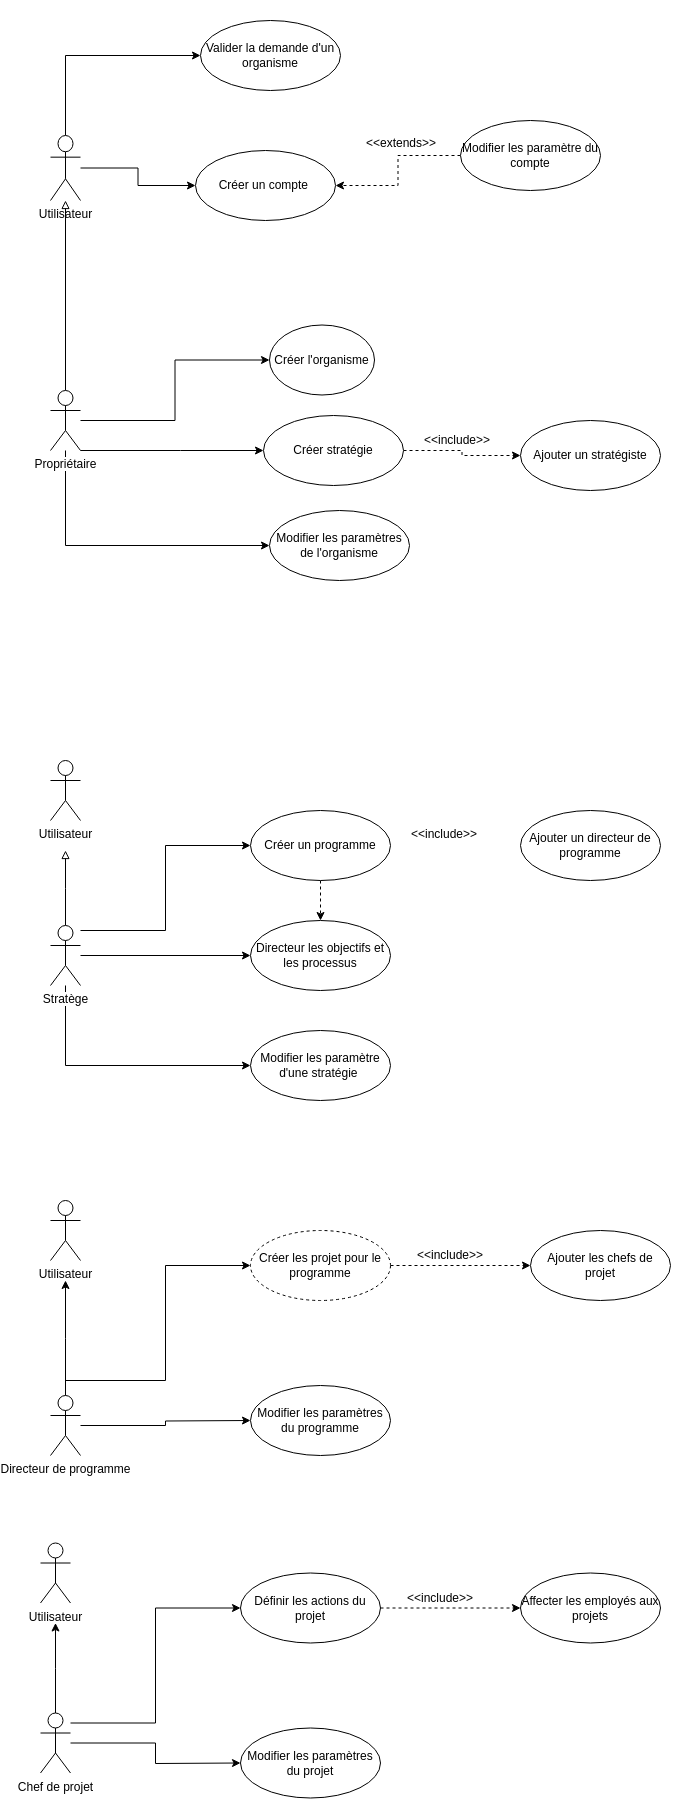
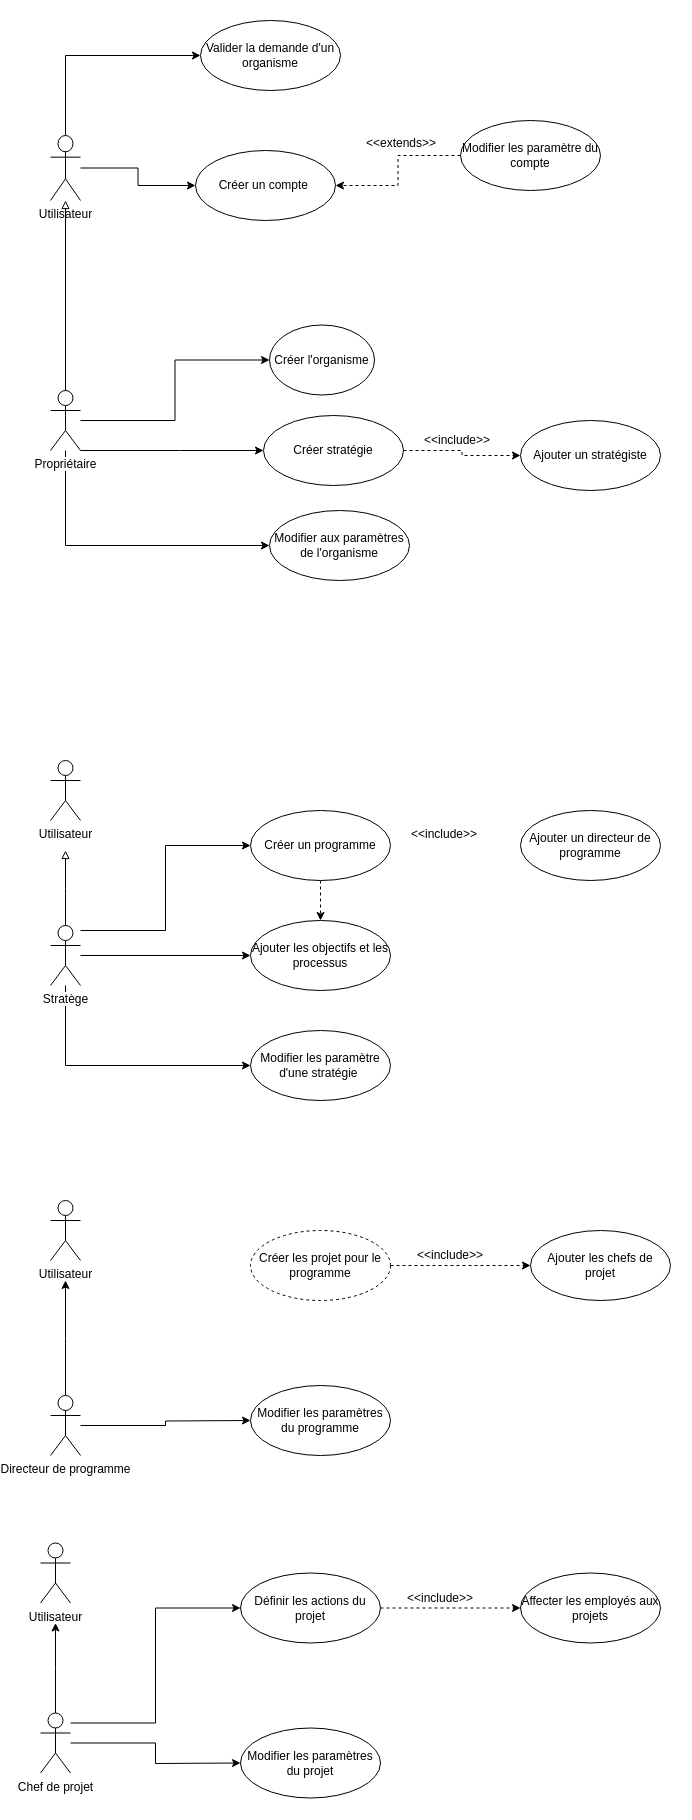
  <mxCell id="0" />
  <mxCell id="1" parent="0" />
  <mxCell id="2" style="edgeStyle=orthogonalEdgeStyle;rounded=0;orthogonalLoop=1;jettySize=auto;html=1;entryX=0;entryY=0.5;entryDx=0;entryDy=0;" edge="1" parent="1" source="4" target="5"><mxGeometry relative="1" as="geometry" /></mxCell>
  <mxCell id="3" style="edgeStyle=orthogonalEdgeStyle;rounded=0;orthogonalLoop=1;jettySize=auto;html=1;entryX=0;entryY=0.5;entryDx=0;entryDy=0;endArrow=classic;endFill=1;" edge="1" parent="1" source="4" target="15"><mxGeometry relative="1" as="geometry"><Array as="points"><mxPoint x="45" y="55" /></Array></mxGeometry></mxCell>
  <mxCell id="4" value="Utilisateur&lt;br&gt;&lt;br&gt;" style="shape=umlActor;verticalLabelPosition=bottom;labelBackgroundColor=#ffffff;verticalAlign=top;html=1;" vertex="1" parent="1"><mxGeometry x="30" y="135" width="30" height="65" as="geometry" /></mxCell>
  <mxCell id="5" value="Créer un compte&amp;nbsp;" style="ellipse;whiteSpace=wrap;html=1;" vertex="1" parent="1"><mxGeometry x="175" y="150" width="140" height="70" as="geometry" /></mxCell>
  <mxCell id="6" style="edgeStyle=orthogonalEdgeStyle;rounded=0;orthogonalLoop=1;jettySize=auto;html=1;entryX=0;entryY=0.5;entryDx=0;entryDy=0;" edge="1" parent="1" source="10" target="17"><mxGeometry relative="1" as="geometry"><Array as="points"><mxPoint x="160" y="450" /><mxPoint x="160" y="450" /></Array></mxGeometry></mxCell>
  <mxCell id="7" style="edgeStyle=orthogonalEdgeStyle;rounded=0;orthogonalLoop=1;jettySize=auto;html=1;entryX=0;entryY=0.5;entryDx=0;entryDy=0;" edge="1" parent="1" source="10" target="18"><mxGeometry relative="1" as="geometry"><Array as="points"><mxPoint x="45" y="545" /></Array></mxGeometry></mxCell>
  <mxCell id="8" style="edgeStyle=orthogonalEdgeStyle;rounded=0;orthogonalLoop=1;jettySize=auto;html=1;endArrow=block;endFill=0;" edge="1" parent="1" source="10" target="4"><mxGeometry relative="1" as="geometry" /></mxCell>
  <mxCell id="9" style="edgeStyle=orthogonalEdgeStyle;rounded=0;orthogonalLoop=1;jettySize=auto;html=1;entryX=0;entryY=0.5;entryDx=0;entryDy=0;endArrow=classic;endFill=1;" edge="1" parent="1" source="10" target="14"><mxGeometry relative="1" as="geometry" /></mxCell>
  <mxCell id="10" value="Propriétaire&lt;br&gt;" style="shape=umlActor;verticalLabelPosition=bottom;labelBackgroundColor=#ffffff;verticalAlign=top;html=1;" vertex="1" parent="1"><mxGeometry x="30" y="390" width="30" height="60" as="geometry" /></mxCell>
  <mxCell id="11" style="edgeStyle=orthogonalEdgeStyle;rounded=0;orthogonalLoop=1;jettySize=auto;html=1;entryX=1;entryY=0.5;entryDx=0;entryDy=0;dashed=1;" edge="1" parent="1" source="12" target="5"><mxGeometry relative="1" as="geometry" /></mxCell>
  <mxCell id="12" value="Modifier les paramètre du compte" style="ellipse;whiteSpace=wrap;html=1;" vertex="1" parent="1"><mxGeometry x="440" y="120" width="140" height="70" as="geometry" /></mxCell>
  <mxCell id="13" value="&amp;lt;&amp;lt;extends&amp;gt;&amp;gt;" style="text;html=1;resizable=0;points=[];autosize=1;align=left;verticalAlign=top;spacingTop=-4;" vertex="1" parent="1"><mxGeometry x="344" y="133" width="90" height="20" as="geometry" /></mxCell>
  <mxCell id="14" value="Créer l'organisme" style="ellipse;whiteSpace=wrap;html=1;" vertex="1" parent="1"><mxGeometry x="249" y="324.5" width="105" height="70" as="geometry" /></mxCell>
  <mxCell id="15" value="Valider la demande d'un organisme" style="ellipse;whiteSpace=wrap;html=1;" vertex="1" parent="1"><mxGeometry x="180" y="20" width="140" height="70" as="geometry" /></mxCell>
  <mxCell id="16" style="edgeStyle=orthogonalEdgeStyle;rounded=0;orthogonalLoop=1;jettySize=auto;html=1;entryX=0;entryY=0.5;entryDx=0;entryDy=0;dashed=1;endArrow=classic;endFill=1;" edge="1" parent="1" source="17" target="20"><mxGeometry relative="1" as="geometry" /></mxCell>
  <mxCell id="17" value="Créer stratégie" style="ellipse;whiteSpace=wrap;html=1;" vertex="1" parent="1"><mxGeometry x="243" y="415" width="140" height="70" as="geometry" /></mxCell>
- <mxCell id="18" value="Modifier les paramètres de l'organisme" style="ellipse;whiteSpace=wrap;html=1;" vertex="1" parent="1"><mxGeometry x="249" y="510" width="140" height="70" as="geometry" /></mxCell>
+ <mxCell id="18" value="Modifier aux paramètres de l'organisme" style="ellipse;whiteSpace=wrap;html=1;" vertex="1" parent="1"><mxGeometry x="249" y="510" width="140" height="70" as="geometry" /></mxCell>
  <mxCell id="19" value="&amp;lt;&amp;lt;include&amp;gt;&amp;gt;" style="text;html=1;resizable=0;points=[];autosize=1;align=left;verticalAlign=top;spacingTop=-4;" vertex="1" parent="1"><mxGeometry x="401.5" y="430" width="80" height="20" as="geometry" /></mxCell>
  <mxCell id="20" value="Ajouter un stratégiste" style="ellipse;whiteSpace=wrap;html=1;" vertex="1" parent="1"><mxGeometry x="500" y="420" width="140" height="70" as="geometry" /></mxCell>
  <mxCell id="21" style="edgeStyle=orthogonalEdgeStyle;rounded=0;orthogonalLoop=1;jettySize=auto;html=1;endArrow=block;endFill=0;" edge="1" parent="1" source="25"><mxGeometry relative="1" as="geometry"><mxPoint x="45" y="850" as="targetPoint" /></mxGeometry></mxCell>
  <mxCell id="22" style="edgeStyle=orthogonalEdgeStyle;rounded=0;orthogonalLoop=1;jettySize=auto;html=1;entryX=0;entryY=0.5;entryDx=0;entryDy=0;endArrow=classic;endFill=1;" edge="1" parent="1" source="25" target="27"><mxGeometry relative="1" as="geometry"><Array as="points"><mxPoint x="145" y="930" /><mxPoint x="145" y="845" /></Array></mxGeometry></mxCell>
  <mxCell id="23" style="edgeStyle=orthogonalEdgeStyle;rounded=0;orthogonalLoop=1;jettySize=auto;html=1;entryX=0;entryY=0.5;entryDx=0;entryDy=0;endArrow=classic;endFill=1;" edge="1" parent="1" source="25" target="28"><mxGeometry relative="1" as="geometry" /></mxCell>
  <mxCell id="24" style="edgeStyle=orthogonalEdgeStyle;rounded=0;orthogonalLoop=1;jettySize=auto;html=1;entryX=0;entryY=0.5;entryDx=0;entryDy=0;endArrow=classic;endFill=1;" edge="1" parent="1" source="25" target="29"><mxGeometry relative="1" as="geometry"><Array as="points"><mxPoint x="45" y="1065" /></Array></mxGeometry></mxCell>
  <mxCell id="25" value="Stratège&lt;br&gt;" style="shape=umlActor;verticalLabelPosition=bottom;labelBackgroundColor=#ffffff;verticalAlign=top;html=1;" vertex="1" parent="1"><mxGeometry x="30" y="925" width="30" height="60" as="geometry" /></mxCell>
  <mxCell id="26" style="edgeStyle=orthogonalEdgeStyle;rounded=0;orthogonalLoop=1;jettySize=auto;html=1;endArrow=classic;endFill=1;dashed=1;" edge="1" parent="1" source="27" target="28"><mxGeometry relative="1" as="geometry" /></mxCell>
  <mxCell id="27" value="Créer un programme" style="ellipse;whiteSpace=wrap;html=1;" vertex="1" parent="1"><mxGeometry x="230" y="810" width="140" height="70" as="geometry" /></mxCell>
- <mxCell id="28" value="Directeur les objectifs et les processus" style="ellipse;whiteSpace=wrap;html=1;" vertex="1" parent="1"><mxGeometry x="230" y="920" width="140" height="70" as="geometry" /></mxCell>
+ <mxCell id="28" value="Ajouter les objectifs et les processus" style="ellipse;whiteSpace=wrap;html=1;" vertex="1" parent="1"><mxGeometry x="230" y="920" width="140" height="70" as="geometry" /></mxCell>
  <mxCell id="29" value="Modifier les paramètre d'une stratégie&amp;nbsp;" style="ellipse;whiteSpace=wrap;html=1;" vertex="1" parent="1"><mxGeometry x="230" y="1030" width="140" height="70" as="geometry" /></mxCell>
  <mxCell id="30" value="Utilisateur" style="shape=umlActor;verticalLabelPosition=bottom;labelBackgroundColor=#ffffff;verticalAlign=top;html=1;" vertex="1" parent="1"><mxGeometry x="30" y="760" width="30" height="60" as="geometry" /></mxCell>
  <mxCell id="31" value="Ajouter un directeur de programme" style="ellipse;whiteSpace=wrap;html=1;" vertex="1" parent="1"><mxGeometry x="500" y="810" width="140" height="70" as="geometry" /></mxCell>
  <mxCell id="32" value="&amp;lt;&amp;lt;include&amp;gt;&amp;gt;" style="text;html=1;resizable=0;points=[];autosize=1;align=left;verticalAlign=top;spacingTop=-4;" vertex="1" parent="1"><mxGeometry x="389" y="824" width="80" height="20" as="geometry" /></mxCell>
  <mxCell id="33" value="Utilisateur" style="shape=umlActor;verticalLabelPosition=bottom;labelBackgroundColor=#ffffff;verticalAlign=top;html=1;" vertex="1" parent="1"><mxGeometry x="30" y="1200" width="30" height="60" as="geometry" /></mxCell>
  <mxCell id="34" style="edgeStyle=orthogonalEdgeStyle;rounded=0;orthogonalLoop=1;jettySize=auto;html=1;endArrow=classic;endFill=1;" edge="1" parent="1" source="37"><mxGeometry relative="1" as="geometry"><mxPoint x="45" y="1280" as="targetPoint" /></mxGeometry></mxCell>
- <mxCell id="35" style="edgeStyle=orthogonalEdgeStyle;rounded=0;orthogonalLoop=1;jettySize=auto;html=1;entryX=0;entryY=0.5;entryDx=0;entryDy=0;endArrow=classic;endFill=1;" edge="1" parent="1" source="37" target="39"><mxGeometry relative="1" as="geometry"><Array as="points"><mxPoint x="145" y="1380" /><mxPoint x="145" y="1265" /></Array></mxGeometry></mxCell>
  <mxCell id="36" style="edgeStyle=orthogonalEdgeStyle;rounded=0;orthogonalLoop=1;jettySize=auto;html=1;endArrow=classic;endFill=1;" edge="1" parent="1" source="37"><mxGeometry relative="1" as="geometry"><mxPoint x="230" y="1420" as="targetPoint" /></mxGeometry></mxCell>
  <mxCell id="37" value="Directeur de programme&lt;br&gt;" style="shape=umlActor;verticalLabelPosition=bottom;labelBackgroundColor=#ffffff;verticalAlign=top;html=1;" vertex="1" parent="1"><mxGeometry x="30" y="1395" width="30" height="60" as="geometry" /></mxCell>
  <mxCell id="38" style="edgeStyle=orthogonalEdgeStyle;rounded=0;orthogonalLoop=1;jettySize=auto;html=1;endArrow=classic;endFill=1;dashed=1;" edge="1" parent="1" source="39" target="41"><mxGeometry relative="1" as="geometry" /></mxCell>
  <mxCell id="39" value="Créer les projet pour le programme" style="ellipse;whiteSpace=wrap;html=1;dashed=1;" vertex="1" parent="1"><mxGeometry x="230" y="1230" width="140" height="70" as="geometry" /></mxCell>
  <mxCell id="40" value="Modifier les paramètres du programme" style="ellipse;whiteSpace=wrap;html=1;" vertex="1" parent="1"><mxGeometry x="230" y="1385" width="140" height="70" as="geometry" /></mxCell>
  <mxCell id="41" value="Ajouter les chefs de projet" style="ellipse;whiteSpace=wrap;html=1;" vertex="1" parent="1"><mxGeometry x="510" y="1230" width="140" height="70" as="geometry" /></mxCell>
  <mxCell id="42" value="&amp;lt;&amp;lt;include&amp;gt;&amp;gt;" style="text;html=1;resizable=0;points=[];autosize=1;align=left;verticalAlign=top;spacingTop=-4;" vertex="1" parent="1"><mxGeometry x="395" y="1245" width="80" height="20" as="geometry" /></mxCell>
  <mxCell id="43" value="Utilisateur" style="shape=umlActor;verticalLabelPosition=bottom;labelBackgroundColor=#ffffff;verticalAlign=top;html=1;" vertex="1" parent="1"><mxGeometry x="20" y="1542.5" width="30" height="60" as="geometry" /></mxCell>
  <mxCell id="44" style="edgeStyle=orthogonalEdgeStyle;rounded=0;orthogonalLoop=1;jettySize=auto;html=1;endArrow=classic;endFill=1;" edge="1" parent="1" source="47"><mxGeometry relative="1" as="geometry"><mxPoint x="35" y="1622.5" as="targetPoint" /></mxGeometry></mxCell>
  <mxCell id="45" style="edgeStyle=orthogonalEdgeStyle;rounded=0;orthogonalLoop=1;jettySize=auto;html=1;entryX=0;entryY=0.5;entryDx=0;entryDy=0;endArrow=classic;endFill=1;" edge="1" parent="1" source="47" target="49"><mxGeometry relative="1" as="geometry"><Array as="points"><mxPoint x="135" y="1722.5" /><mxPoint x="135" y="1607.5" /></Array></mxGeometry></mxCell>
  <mxCell id="46" style="edgeStyle=orthogonalEdgeStyle;rounded=0;orthogonalLoop=1;jettySize=auto;html=1;endArrow=classic;endFill=1;" edge="1" parent="1" source="47"><mxGeometry relative="1" as="geometry"><mxPoint x="220" y="1762.5" as="targetPoint" /></mxGeometry></mxCell>
  <mxCell id="47" value="Chef de projet&lt;br&gt;" style="shape=umlActor;verticalLabelPosition=bottom;labelBackgroundColor=#ffffff;verticalAlign=top;html=1;" vertex="1" parent="1"><mxGeometry x="20" y="1712.5" width="30" height="60" as="geometry" /></mxCell>
  <mxCell id="48" style="edgeStyle=orthogonalEdgeStyle;rounded=0;orthogonalLoop=1;jettySize=auto;html=1;endArrow=classic;endFill=1;dashed=1;" edge="1" parent="1" source="49" target="51"><mxGeometry relative="1" as="geometry" /></mxCell>
  <mxCell id="49" value="Définir les actions du projet" style="ellipse;whiteSpace=wrap;html=1;" vertex="1" parent="1"><mxGeometry x="220" y="1572.5" width="140" height="70" as="geometry" /></mxCell>
  <mxCell id="50" value="Modifier les paramètres du projet" style="ellipse;whiteSpace=wrap;html=1;" vertex="1" parent="1"><mxGeometry x="220" y="1727.5" width="140" height="70" as="geometry" /></mxCell>
  <mxCell id="51" value="Affecter les employés aux projets" style="ellipse;whiteSpace=wrap;html=1;" vertex="1" parent="1"><mxGeometry x="500" y="1572.5" width="140" height="70" as="geometry" /></mxCell>
  <mxCell id="52" value="&amp;lt;&amp;lt;include&amp;gt;&amp;gt;" style="text;html=1;resizable=0;points=[];autosize=1;align=left;verticalAlign=top;spacingTop=-4;" vertex="1" parent="1"><mxGeometry x="385" y="1587.5" width="80" height="20" as="geometry" /></mxCell>
